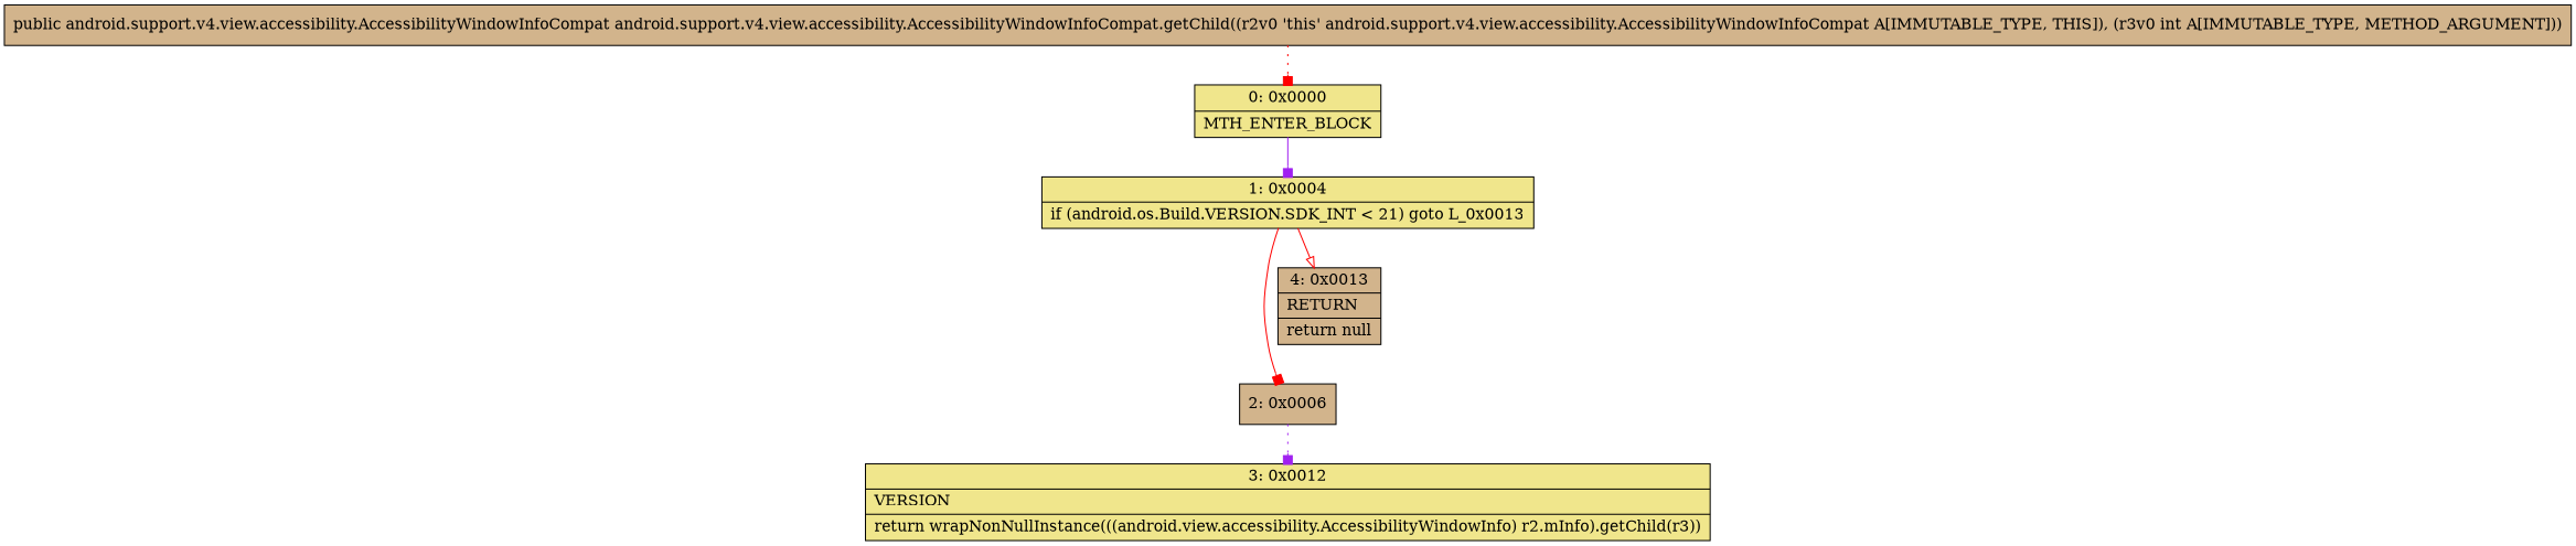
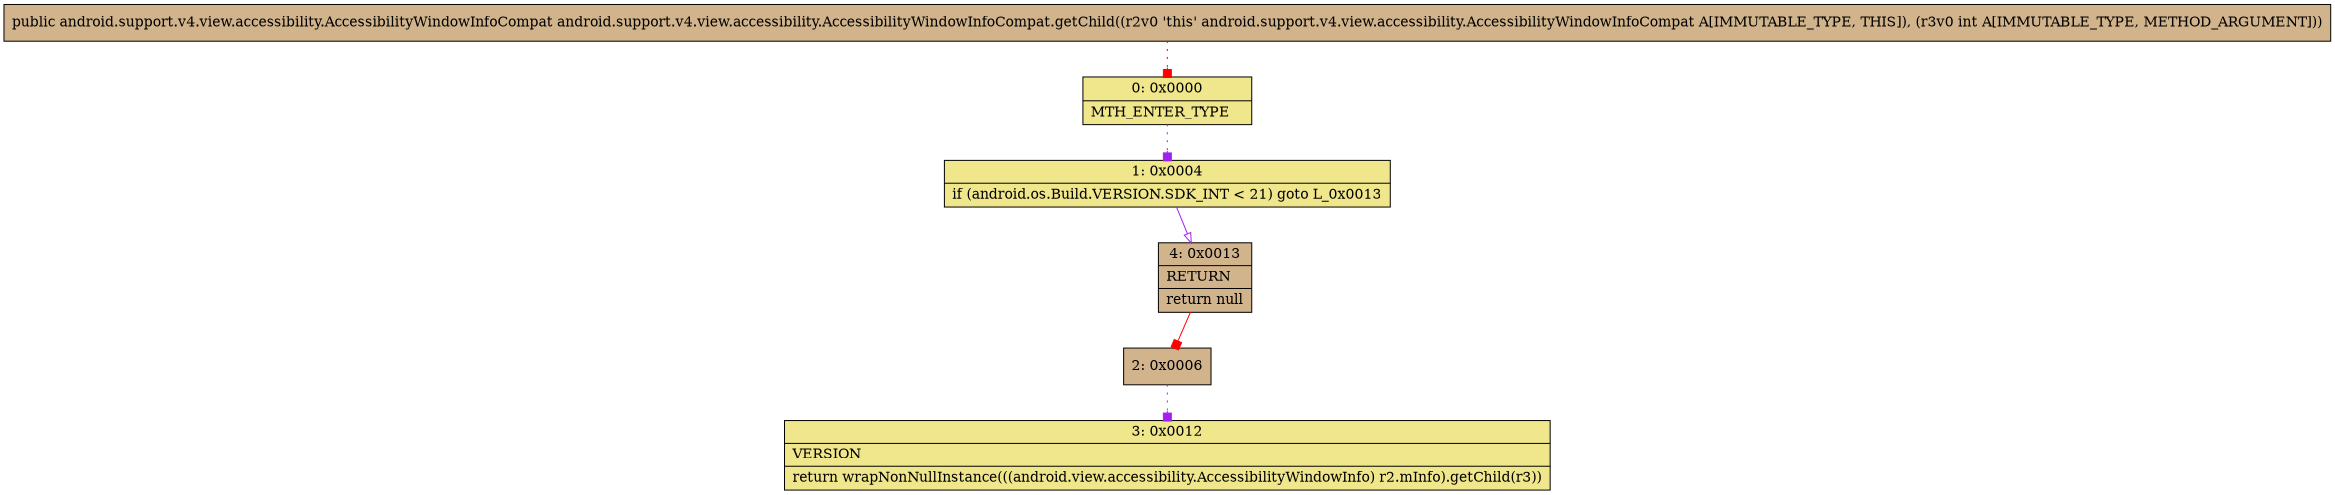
  digraph {
    node [fillcolor=khaki shape=record style=filled]
    edge [arrowhead=box color=purple style=solid]
-   n1 [label="{0\:\ 0x0000|MTH_ENTER_BLOCK\l}"]
+   n1 [label="{0\:\ 0x0000|MTH_ENTER_TYPE\l}"]
    n2 [label="{1\:\ 0x0004|if (android.os.Build.VERSION.SDK_INT \< 21) goto L_0x0013\l}"]
    n3 [fillcolor=tan label="{2\:\ 0x0006}"]
    n4 [fillcolor=tan label="{4\:\ 0x0013|RETURN\l|return null\l}"]
    n5 [label="{3\:\ 0x0012|VERSION\l|return wrapNonNullInstance(((android.view.accessibility.AccessibilityWindowInfo) r2.mInfo).getChild(r3))\l}"]
    n6 [fillcolor=tan label="{public android.support.v4.view.accessibility.AccessibilityWindowInfoCompat android.support.v4.view.accessibility.AccessibilityWindowInfoCompat.getChild((r2v0 'this' android.support.v4.view.accessibility.AccessibilityWindowInfoCompat A[IMMUTABLE_TYPE, THIS]), (r3v0 int A[IMMUTABLE_TYPE, METHOD_ARGUMENT])) }"]
-   n1 -> n2
-   n2 -> n3 [color=red]
-   n2 -> n4 [arrowhead=onormal color=red]
+   n1 -> n2 [style=dotted]
+   n4 -> n3 [color=red]
+   n2 -> n4 [arrowhead=onormal]
    n3 -> n5 [style=dotted]
    n6 -> n1 [color=red style=dotted]
  }
